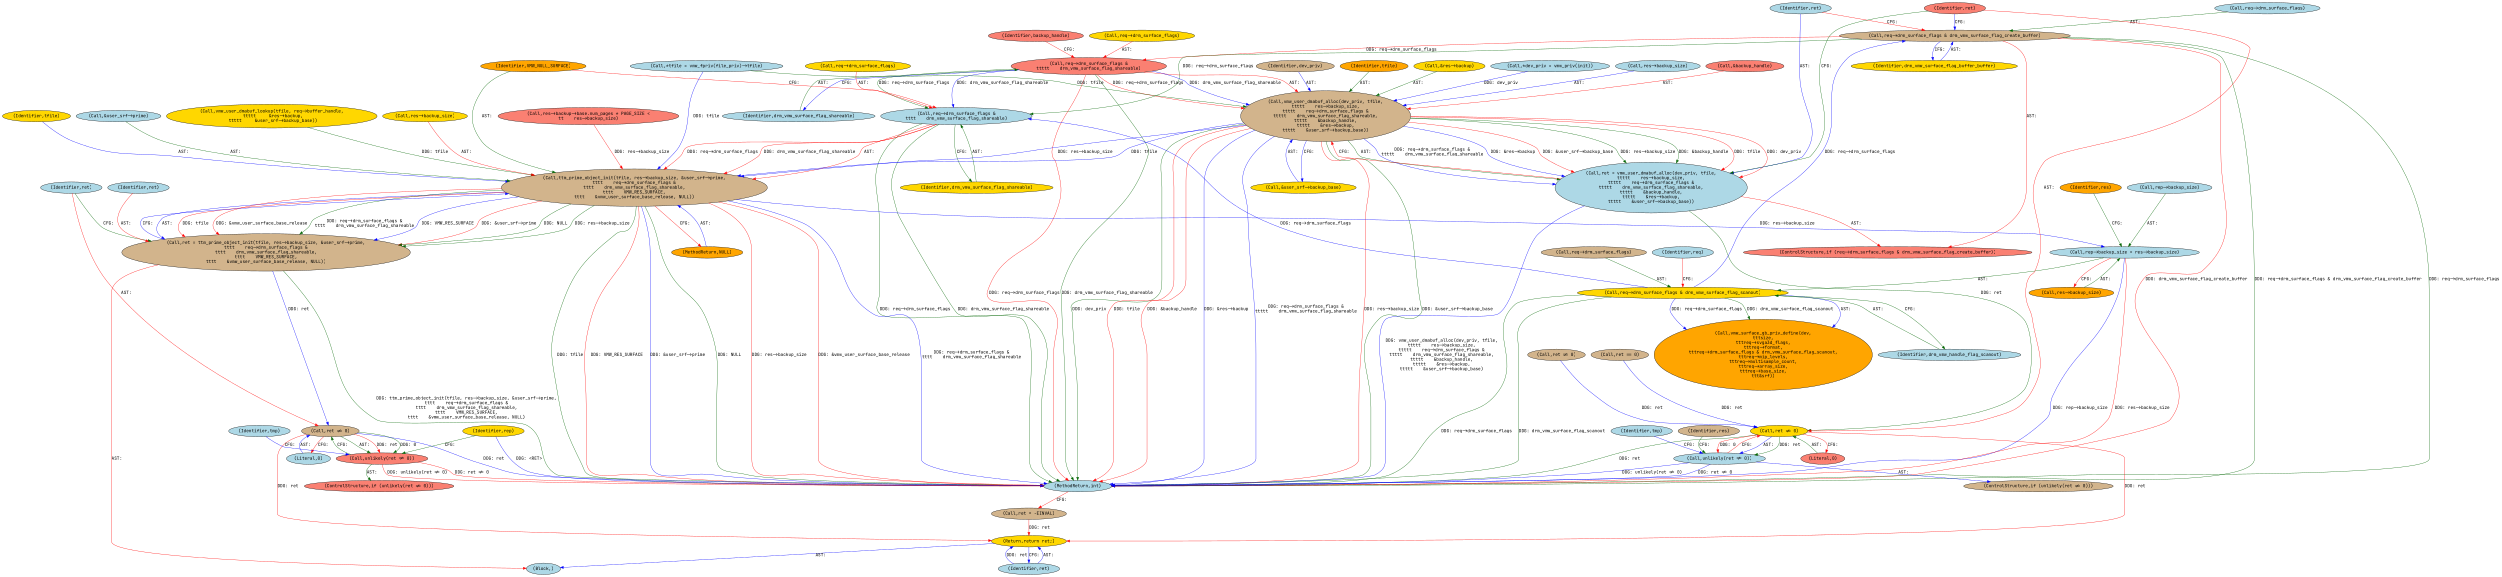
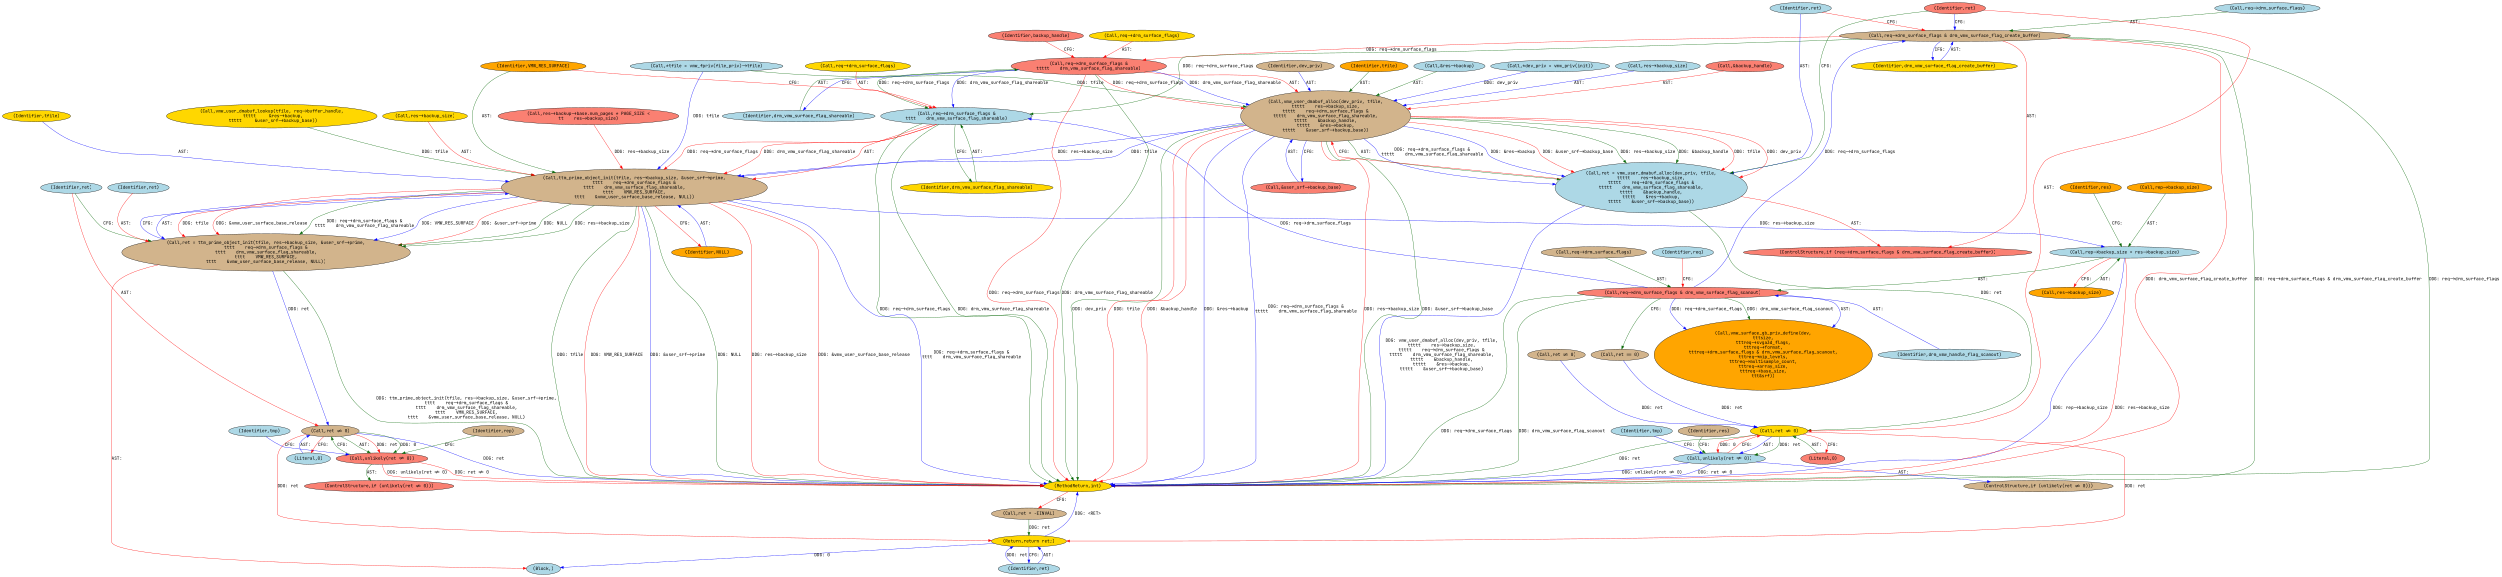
  digraph {
    fontname="JetBrains Mono"
    node [fillcolor=lightblue fontname="JetBrains Mono" style=filled]
    edge [color=darkgreen fontname="JetBrains Mono"]
    n1 [fillcolor=tan label="(Call,req->drm_surface_flags & drm_vmw_surface_flag_create_buffer)"]
    n2 [fillcolor=salmon label="(Call,req->drm_surface_flags &\n\t\t\t\t\t    drm_vmw_surface_flag_shareable)"]
    n3 [label="(Call,req->drm_surface_flags &\n\t\t\t\t    drm_vmw_surface_flag_shareable)"]
    n4 [fillcolor=salmon label="(ControlStructure,if (req->drm_surface_flags & drm_vmw_surface_flag_create_buffer))"]
-   n5 [label="(MethodReturn,int)"]
-   n6 [fillcolor=gold label="(Identifier,drm_vmw_surface_flag_buffer_buffer)"]
+   n5 [fillcolor=gold label="(MethodReturn,int)"]
+   n6 [fillcolor=gold label="(Identifier,drm_vmw_surface_flag_create_buffer)"]
    n7 [fillcolor=tan label="(Call,vmw_user_dmabuf_alloc(dev_priv, tfile,\n\t\t\t\t\t    res->backup_size,\n\t\t\t\t\t    req->drm_surface_flags &\n\t\t\t\t\t    drm_vmw_surface_flag_shareable,\n\t\t\t\t\t    &backup_handle,\n\t\t\t\t\t    &res->backup,\n\t\t\t\t\t    &user_srf->backup_base))"]
    n8 [label="(Identifier,drm_vmw_surface_flag_shareable)"]
    n9 [fillcolor=tan label="(Call,ttm_prime_object_init(tfile, res->backup_size, &user_srf->prime,\n\t\t\t\t    req->drm_surface_flags &\n\t\t\t\t    drm_vmw_surface_flag_shareable,\n\t\t\t\t    VMW_RES_SURFACE,\n\t\t\t\t    &vmw_user_surface_base_release, NULL))"]
    n10 [fillcolor=gold label="(Identifier,drm_vmw_surface_flag_shareable)"]
    n11 [fillcolor=tan label="(Call,ret = -EINVAL)"]
-   n12 [fillcolor=gold label="(Call,req->drm_surface_flags & drm_vmw_surface_flag_scanout)"]
+   n12 [fillcolor=salmon label="(Call,req->drm_surface_flags & drm_vmw_surface_flag_scanout)"]
    n13 [fillcolor=orange label="(Call,vmw_surface_gb_priv_define(dev,\n\t\t\tsize,\n\t\t\treq->svga3d_flags,\n\t\t\treq->format,\n\t\t\treq->drm_surface_flags & drm_vmw_surface_flag_scanout,\n\t\t\treq->mip_levels,\n\t\t\treq->multisample_count,\n\t\t\treq->array_size,\n\t\t\treq->base_size,\n\t\t\t&srf))"]
    n14 [label="(Identifier,drm_vmw_handle_flag_scanout)"]
    n15 [label="(Call,ret = vmw_user_dmabuf_alloc(dev_priv, tfile,\n\t\t\t\t\t    res->backup_size,\n\t\t\t\t\t    req->drm_surface_flags &\n\t\t\t\t\t    drm_vmw_surface_flag_shareable,\n\t\t\t\t\t    &backup_handle,\n\t\t\t\t\t    &res->backup,\n\t\t\t\t\t    &user_srf->backup_base))"]
-   n16 [fillcolor=gold label="(Call,&user_srf->backup_base)"]
+   n16 [fillcolor=salmon label="(Call,&user_srf->backup_base)"]
    n17 [fillcolor=gold label="(Call,ret != 0)"]
    n18 [fillcolor=tan label="(Call,ret = ttm_prime_object_init(tfile, res->backup_size, &user_srf->prime,\n\t\t\t\t    req->drm_surface_flags &\n\t\t\t\t    drm_vmw_surface_flag_shareable,\n\t\t\t\t    VMW_RES_SURFACE,\n\t\t\t\t    &vmw_user_surface_base_release, NULL))"]
    n19 [label="(Call,rep->backup_size = res->backup_size)"]
-   n20 [fillcolor=orange label="(MethodReturn,NULL)"]
+   n20 [fillcolor=orange label="(Identifier,NULL)"]
    n21 [label="(Call,unlikely(ret != 0))"]
    n22 [fillcolor=gold label="(Return,return ret;)"]
    n23 [fillcolor=salmon label="(Literal,0)"]
    n24 [fillcolor=tan label="(ControlStructure,if (unlikely(ret != 0)))"]
    n25 [label="(Block,)"]
    n26 [label="(Identifier,ret)"]
    n27 [fillcolor=tan label="(Call,ret != 0)"]
    n28 [fillcolor=orange label="(Call,res->backup_size)"]
    n29 [fillcolor=salmon label="(Call,unlikely(ret != 0))"]
    n30 [label="(Literal,0)"]
    n31 [fillcolor=salmon label="(ControlStructure,if (unlikely(ret != 0)))"]
    n32 [fillcolor=tan label="(Call,req->drm_surface_flags)"]
    n33 [label="(Identifier,tmp)"]
    n34 [fillcolor=tan label="(Identifier,res)"]
    n35 [label="(Identifier,ret)"]
    n36 [fillcolor=tan label="(Call,ret == 0)"]
    n37 [label="(Call,*dev_priv = vmw_priv(init))"]
    n38 [label="(Call,res->backup_size)"]
    n39 [label="(Identifier,ret)"]
    n40 [fillcolor=tan label="(Call,ret != 0)"]
    n41 [fillcolor=gold label="(Identifier,tfile)"]
    n42 [fillcolor=salmon label="(Identifier,backup_handle)"]
-   n43 [fillcolor=orange label="(Identifier,VMW_NULL_SURFACE)"]
+   n43 [fillcolor=orange label="(Identifier,VMW_RES_SURFACE)"]
    n44 [fillcolor=salmon label="(Call,&backup_handle)"]
    n45 [label="(Call,req->drm_surface_flags)"]
    n46 [label="(Identifier,req)"]
-   n47 [label="(Call,&user_srf->prime)"]
    n48 [fillcolor=orange label="(Identifier,res)"]
    n49 [fillcolor=gold label="(Call,vmw_user_dmabuf_lookup(tfile, req->buffer_handle,\n \t\t\t\t\t     &res->backup,\n \t\t\t\t\t     &user_srf->backup_base))"]
    n50 [fillcolor=gold label="(Call,res->backup_size)"]
    n51 [label="(Call,*tfile = vmw_fpriv(file_priv)->tfile)"]
    n52 [fillcolor=tan label="(Identifier,dev_priv)"]
    n53 [fillcolor=gold label="(Call,req->drm_surface_flags)"]
-   n54 [fillcolor=gold label="(Identifier,rep)"]
+   n54 [fillcolor=tan label="(Identifier,rep)"]
    n55 [fillcolor=salmon label="(Identifier,ret)"]
    n56 [label="(Identifier,tmp)"]
    n57 [fillcolor=gold label="(Call,req->drm_surface_flags)"]
    n58 [label="(Identifier,ret)"]
    n59 [fillcolor=orange label="(Identifier,tfile)"]
-   n60 [label="(Call,rep->backup_size)"]
-   n61 [fillcolor=gold label="(Call,&res->backup)"]
+   n60 [fillcolor=orange label="(Call,rep->backup_size)"]
+   n61 [label="(Call,&res->backup)"]
    n62 [fillcolor=salmon label="(Call,res->backup->base.num_pages * PAGE_SIZE <\n\t\t    res->backup_size)"]
    n1 -> n2 [color=red label="DDG: req->drm_surface_flags"]
    n1 -> n3 [label="DDG: req->drm_surface_flags"]
    n1 -> n4 [color=red label="AST: "]
    n1 -> n5 [color=red label="DDG: drm_vmw_surface_flag_create_buffer"]
    n1 -> n5 [label="DDG: req->drm_surface_flags & drm_vmw_surface_flag_create_buffer"]
    n1 -> n5 [label="DDG: req->drm_surface_flags"]
    n1 -> n6 [color=blue label="CFG: "]
    n2 -> n3 [label="DDG: req->drm_surface_flags"]
    n2 -> n3 [color=blue label="DDG: drm_vmw_surface_flag_shareable"]
    n2 -> n5 [label="DDG: drm_vmw_surface_flag_shareable"]
    n2 -> n5 [color=red label="DDG: req->drm_surface_flags"]
    n2 -> n7 [color=red label="AST: "]
    n2 -> n7 [color=red label="DDG: req->drm_surface_flags"]
    n2 -> n7 [color=blue label="DDG: drm_vmw_surface_flag_shareable"]
    n2 -> n8 [color=blue label="CFG: "]
    n3 -> n5 [label="DDG: req->drm_surface_flags"]
    n3 -> n5 [label="DDG: drm_vmw_surface_flag_shareable"]
    n3 -> n9 [color=red label="AST: "]
    n3 -> n9 [color=red label="DDG: req->drm_surface_flags"]
    n3 -> n9 [color=red label="DDG: drm_vmw_surface_flag_shareable"]
    n3 -> n10 [label="CFG: "]
    n5 -> n11 [color=red label="CFG: "]
    n6 -> n1 [color=blue label="AST: "]
    n7 -> n5 [label="DDG: &user_srf->backup_base"]
    n7 -> n5 [label="DDG: dev_priv"]
    n7 -> n5 [color=red label="DDG: tfile"]
    n7 -> n5 [color=red label="DDG: &backup_handle"]
    n7 -> n5 [color=blue label="DDG: &res->backup"]
    n7 -> n5 [color=blue label="DDG: req->drm_surface_flags &\n\t\t\t\t\t    drm_vmw_surface_flag_shareable"]
    n7 -> n5 [color=red label="DDG: res->backup_size"]
    n7 -> n9 [color=blue label="DDG: tfile"]
    n7 -> n9 [color=blue label="DDG: res->backup_size"]
    n7 -> n15 [label="AST: "]
    n7 -> n15 [color=blue label="DDG: req->drm_surface_flags &\n\t\t\t\t\t    drm_vmw_surface_flag_shareable"]
    n7 -> n15 [color=blue label="DDG: &res->backup"]
    n7 -> n15 [color=red label="DDG: &user_srf->backup_base"]
    n7 -> n15 [label="DDG: res->backup_size"]
    n7 -> n15 [label="DDG: &backup_handle"]
    n7 -> n15 [color=red label="DDG: tfile"]
    n7 -> n15 [color=red label="DDG: dev_priv"]
    n7 -> n16 [color=blue label="CFG: "]
    n8 -> n2 [label="AST: "]
    n9 -> n5 [color=red label="DDG: VMW_RES_SURFACE"]
    n9 -> n5 [color=blue label="DDG: &user_srf->prime"]
    n9 -> n5 [label="DDG: NULL"]
    n9 -> n5 [color=red label="DDG: res->backup_size"]
    n9 -> n5 [color=red label="DDG: &vmw_user_surface_base_release"]
    n9 -> n5 [color=blue label="DDG: req->drm_surface_flags &\n\t\t\t\t    drm_vmw_surface_flag_shareable"]
    n9 -> n5 [label="DDG: tfile"]
    n9 -> n18 [color=blue label="AST: "]
    n9 -> n18 [color=red label="DDG: tfile"]
    n9 -> n18 [color=red label="DDG: &vmw_user_surface_base_release"]
    n9 -> n18 [label="DDG: req->drm_surface_flags &\n\t\t\t\t    drm_vmw_surface_flag_shareable"]
    n9 -> n18 [color=blue label="DDG: VMW_RES_SURFACE"]
    n9 -> n18 [color=red label="DDG: &user_srf->prime"]
    n9 -> n18 [label="DDG: NULL"]
    n9 -> n18 [label="DDG: res->backup_size"]
    n9 -> n19 [color=blue label="DDG: res->backup_size"]
    n9 -> n20 [color=red label="CFG: "]
    n10 -> n3 [label="AST: "]
-   n11 -> n22 [color=red label="DDG: ret"]
+   n11 -> n22 [label="DDG: ret"]
    n12 -> n1 [color=blue label="DDG: req->drm_surface_flags"]
    n12 -> n3 [color=blue label="DDG: req->drm_surface_flags"]
    n12 -> n5 [label="DDG: req->drm_surface_flags"]
    n12 -> n5 [label="DDG: drm_vmw_surface_flag_scanout"]
    n12 -> n13 [color=blue label="AST: "]
    n12 -> n13 [color=blue label="DDG: req->drm_surface_flags"]
    n12 -> n13 [label="DDG: drm_vmw_surface_flag_scanout"]
-   n12 -> n14 [label="CFG: "]
-   n14 -> n12 [label="AST: "]
+   n12 -> n36 [label="CFG: "]
+   n14 -> n12 [color=blue label="AST: "]
    n15 -> n4 [color=red label="AST: "]
    n15 -> n5 [color=blue label="DDG: vmw_user_dmabuf_alloc(dev_priv, tfile,\n\t\t\t\t\t    res->backup_size,\n\t\t\t\t\t    req->drm_surface_flags &\n\t\t\t\t\t    drm_vmw_surface_flag_shareable,\n\t\t\t\t\t    &backup_handle,\n\t\t\t\t\t    &res->backup,\n\t\t\t\t\t    &user_srf->backup_base)"]
    n15 -> n7 [color=red label="CFG: "]
    n15 -> n17 [label="DDG: ret"]
    n16 -> n7 [color=blue label="AST: "]
    n17 -> n5 [label="DDG: ret"]
    n17 -> n21 [color=blue label="AST: "]
    n17 -> n21 [label="DDG: ret"]
    n17 -> n21 [color=red label="DDG: 0"]
    n17 -> n22 [color=red label="DDG: ret"]
    n17 -> n23 [color=red label="CFG: "]
    n18 -> n5 [label="DDG: ttm_prime_object_init(tfile, res->backup_size, &user_srf->prime,\n\t\t\t\t    req->drm_surface_flags &\n\t\t\t\t    drm_vmw_surface_flag_shareable,\n\t\t\t\t    VMW_RES_SURFACE,\n\t\t\t\t    &vmw_user_surface_base_release, NULL)"]
    n18 -> n9 [color=blue label="CFG: "]
    n18 -> n25 [color=red label="AST: "]
    n18 -> n27 [color=blue label="DDG: ret"]
    n19 -> n5 [color=blue label="DDG: rep->backup_size"]
    n19 -> n5 [color=red label="DDG: res->backup_size"]
    n19 -> n12 [label="AST: "]
    n19 -> n28 [color=red label="CFG: "]
    n20 -> n9 [color=blue label="AST: "]
    n21 -> n5 [color=blue label="DDG: unlikely(ret != 0)"]
    n21 -> n5 [color=blue label="DDG: ret != 0"]
    n21 -> n17 [color=red label="CFG: "]
    n21 -> n24 [color=blue label="AST: "]
-   n54 -> n5 [color=blue label="DDG: <RET>"]
-   n22 -> n25 [color=blue label="AST: "]
+   n22 -> n5 [color=blue label="DDG: <RET>"]
+   n22 -> n25 [color=blue label="DDG: 0"]
    n22 -> n26 [color=blue label="CFG: "]
    n23 -> n17 [label="AST: "]
    n26 -> n22 [color=blue label="AST: "]
    n26 -> n22 [color=blue label="DDG: ret"]
    n27 -> n5 [color=blue label="DDG: ret"]
    n27 -> n22 [color=red label="DDG: ret"]
    n27 -> n29 [label="AST: "]
    n27 -> n29 [color=red label="DDG: ret"]
    n27 -> n29 [label="DDG: 0"]
    n27 -> n30 [color=red label="CFG: "]
    n28 -> n19 [label="AST: "]
    n29 -> n5 [color=red label="DDG: unlikely(ret != 0)"]
    n29 -> n5 [color=red label="DDG: ret != 0"]
    n29 -> n27 [label="CFG: "]
    n29 -> n31 [label="AST: "]
    n30 -> n27 [color=blue label="AST: "]
    n32 -> n12 [label="AST: "]
    n33 -> n21 [color=blue label="CFG: "]
    n34 -> n21 [label="CFG: "]
    n35 -> n1 [color=red label="CFG: "]
    n35 -> n15 [color=blue label="AST: "]
    n36 -> n17 [color=blue label="DDG: ret"]
    n37 -> n7 [color=blue label="DDG: dev_priv"]
    n38 -> n7 [color=blue label="AST: "]
    n39 -> n18 [label="CFG: "]
    n39 -> n27 [color=red label="AST: "]
    n40 -> n17 [color=blue label="DDG: ret"]
    n41 -> n9 [color=blue label="AST: "]
    n42 -> n2 [color=red label="CFG: "]
    n43 -> n3 [color=red label="CFG: "]
    n43 -> n9 [label="AST: "]
    n44 -> n7 [color=red label="AST: "]
    n45 -> n1 [label="AST: "]
    n46 -> n12 [color=red label="CFG: "]
-   n47 -> n9 [label="AST: "]
    n48 -> n19 [label="CFG: "]
    n49 -> n9 [label="DDG: tfile"]
    n50 -> n9 [color=red label="AST: "]
    n51 -> n7 [label="DDG: tfile"]
    n51 -> n9 [color=blue label="DDG: tfile"]
    n52 -> n7 [color=blue label="AST: "]
    n53 -> n2 [color=red label="AST: "]
    n54 -> n29 [label="CFG: "]
    n55 -> n1 [color=blue label="CFG: "]
    n55 -> n15 [label="CFG: "]
    n55 -> n17 [color=red label="AST: "]
    n56 -> n29 [color=blue label="CFG: "]
    n57 -> n3 [color=red label="AST: "]
    n58 -> n18 [color=red label="AST: "]
    n59 -> n7 [label="AST: "]
    n60 -> n19 [label="AST: "]
    n61 -> n7 [label="AST: "]
    n62 -> n9 [color=red label="DDG: res->backup_size"]
  }
